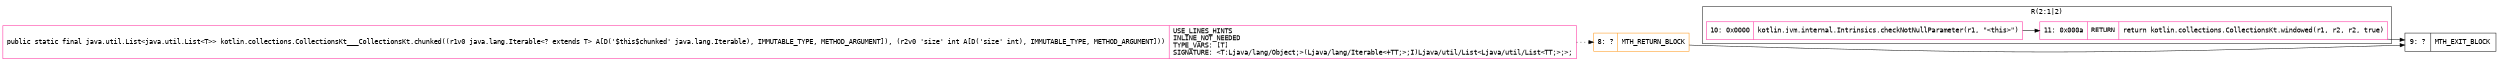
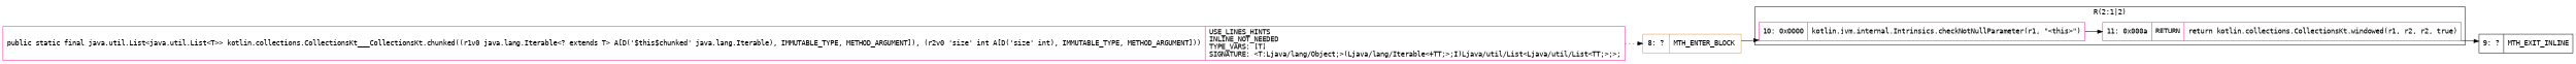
  digraph {
    fontname="DejaVu Sans Mono"
    rankdir=LR
    node [color=deeppink fontname="DejaVu Sans Mono" shape=record]
    edge [fontname="DejaVu Sans Mono" style=solid]
    n1 [label="{10\:\ 0x0000|kotlin.jvm.internal.Intrinsics.checkNotNullParameter(r1, \"\<this\>\")\l}"]
    n2 [label="{11\:\ 0x000a|RETURN\l|return kotlin.collections.CollectionsKt.windowed(r1, r2, r2, true)\l}"]
-   n3 [color=black label="{9\:\ ?|MTH_EXIT_BLOCK\l}"]
-   n4 [color=darkorange label="{8\:\ ?|MTH_RETURN_BLOCK\l}"]
+   n3 [color=black label="{9\:\ ?|MTH_EXIT_INLINE\l}"]
+   n4 [color=darkorange label="{8\:\ ?|MTH_ENTER_BLOCK\l}"]
    n5 [label="{public static final java.util.List\<java.util.List\<T\>\> kotlin.collections.CollectionsKt___CollectionsKt.chunked((r1v0 java.lang.Iterable\<? extends T\> A[D('$this$chunked' java.lang.Iterable), IMMUTABLE_TYPE, METHOD_ARGUMENT]), (r2v0 'size' int A[D('size' int), IMMUTABLE_TYPE, METHOD_ARGUMENT]))  | USE_LINES_HINTS\lINLINE_NOT_NEEDED\lTYPE_VARS: [T]\lSIGNATURE: \<T:Ljava\/lang\/Object;\>(Ljava\/lang\/Iterable\<+TT;\>;I)Ljava\/util\/List\<Ljava\/util\/List\<TT;\>;\>;\l}"]
    subgraph cluster_1 {
      label="R(2:1|2)"
      n1
      n2
    }
    n1 -> n2
    n2 -> n3
-   n4 -> n3
+   n4 -> n1
    n5 -> n4 [style=dotted]
  }
